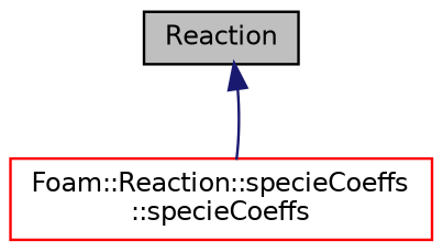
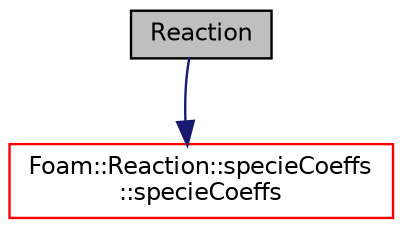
  digraph {
    rankdir=TB
    node [fontname=Helvetica fontsize=10 shape=record]
    n1 [color=black fillcolor=grey75 fontcolor=black height=0.2 label=Reaction style=filled width=0.4]
    n2 [color=red height=0.2 label="Foam::Reaction::specieCoeffs\l::specieCoeffs" width=0.4]
-   n2 -> n1 [color=midnightblue fontname=Helvetica fontsize=10 labelfontname=Helvetica labelfontsize=10 style=solid]
+   n1 -> n2 [color=midnightblue fontname=Helvetica fontsize=10 labelfontname=Helvetica labelfontsize=10 style=solid]
  }
